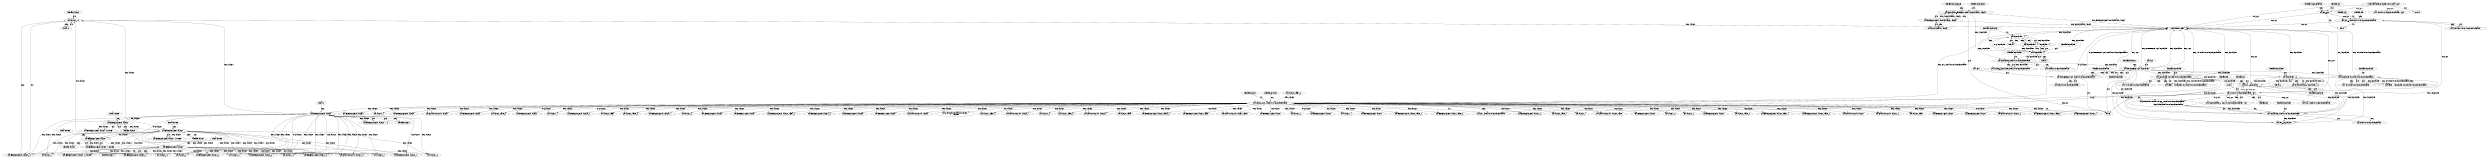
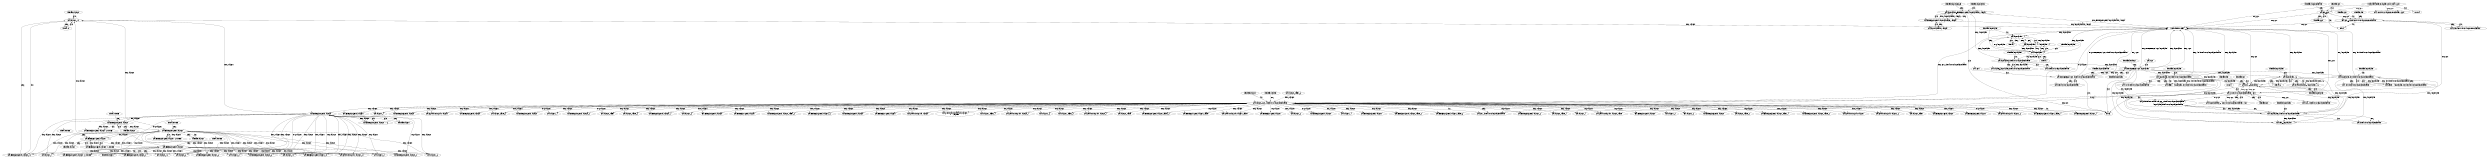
  digraph {
    n1 [label="(Call,obj_tptr+12)"]
    n2 [label="(Literal,12)"]
    n3 [label="(Call,EXTRACT_32BITS(obj_tptr+12))"]
    n4 [label="(MethodReturn,RET)"]
    n5 [label="(Call,lmp_obj_len < 4)"]
    n6 [label="(Call,EXTRACT_16BITS(obj_tptr))"]
    n7 [label="(Call,obj_tptr+6)"]
    n8 [label="(Call,EXTRACT_16BITS(obj_tptr+8))"]
    n9 [label="(Call,obj_tptr+10)"]
    n10 [label="(Call,EXTRACT_16BITS(obj_tptr+10))"]
    n11 [label="(Call,obj_tptr+4)"]
    n12 [label="(Call,obj_tptr+2)"]
    n13 [label="(Call,EXTRACT_16BITS(obj_tptr+6))"]
    n14 [label="(Identifier,obj_tptr)"]
    n15 [label="(Call,obj_tptr+2)"]
    n16 [label="(Call,EXTRACT_16BITS(obj_tptr+2))"]
    n17 [label="(Call,obj_tptr+8)"]
    n18 [label="(Call,ipaddr_string(ndo, obj_tptr+12))"]
    n19 [label="(Call,EXTRACT_16BITS(obj_tptr+2))"]
    n20 [label="(Call,EXTRACT_16BITS(obj_tptr) & 0x00FF)"]
    n21 [label="(Call,obj_tptr+12)"]
    n22 [label="(Call,EXTRACT_16BITS(obj_tptr))"]
    n23 [label="(Call,EXTRACT_16BITS(obj_tptr) & 0x00FF)"]
    n24 [label="(Identifier,obj_tptr)"]
    n25 [label="(Call,EXTRACT_16BITS(obj_tptr))"]
    n26 [label="(Call,EXTRACT_16BITS(obj_tptr))"]
    n27 [label="(Call,EXTRACT_16BITS(obj_tptr)>>8)"]
    n28 [label="(Identifier,obj_tptr)"]
    n29 [label="(Call,EXTRACT_16BITS(obj_tptr))"]
    n30 [label="(Identifier,obj_tptr)"]
    n31 [label="(Call,EXTRACT_16BITS(obj_tptr) & 0x00FF)"]
    n32 [label="(Call,obj_tptr=tptr+sizeof(struct lmp_object_header))"]
    n33 [label="(Call,EXTRACT_32BITS(obj_tptr))"]
    n34 [label="(Call,EXTRACT_16BITS(obj_tptr+offset+2))"]
    n35 [label="(Call,EXTRACT_32BITS(obj_tptr+offset+8))"]
    n36 [label="(Call,EXTRACT_32BITS(obj_tptr+8))"]
    n37 [label="(Call,obj_tptr+offset+4)"]
    n38 [label="(Call,obj_tptr+4)"]
    n39 [label="(Call,ipaddr_string(ndo, obj_tptr+offset))"]
    n40 [label="(Call,EXTRACT_16BITS(obj_tptr))"]
    n41 [label="(Call,obj_tptr+2)"]
    n42 [label="(Call,obj_tptr+8)"]
    n43 [label="(Call,EXTRACT_32BITS(obj_tptr))"]
    n44 [label="(Call,obj_tptr+offset+2)"]
    n45 [label="(Call,EXTRACT_32BITS(obj_tptr+offset+4))"]
    n46 [label="(Call,EXTRACT_16BITS(obj_tptr+offset+2))"]
    n47 [label="(Call,ipaddr_string(ndo, obj_tptr))"]
    n48 [label="(Call,ipaddr_string(ndo, obj_tptr+8))"]
    n49 [label="(Call,obj_tptr+8)"]
    n50 [label="(Call,EXTRACT_32BITS(obj_tptr))"]
    n51 [label="(Call,obj_tptr+4)"]
    n52 [label="(Block,)"]
    n53 [label="(Call,obj_tptr+offset)"]
    n54 [label="(Call,EXTRACT_16BITS(obj_tptr))"]
    n55 [label="(Call,EXTRACT_32BITS(obj_tptr))"]
    n56 [label="(Call,ipaddr_string(ndo, obj_tptr+8))"]
    n57 [label="(Call,EXTRACT_32BITS(obj_tptr+offset+4))"]
    n58 [label="(Call,EXTRACT_32BITS(obj_tptr+4))"]
    n59 [label="(Call,tptr+sizeof(struct lmp_object_header))"]
    n60 [label="(Call,EXTRACT_32BITS(obj_tptr))"]
    n61 [label="(Call,obj_tptr+4)"]
    n62 [label="(Call,EXTRACT_32BITS(obj_tptr))"]
    n63 [label="(Call,ip6addr_string(ndo, obj_tptr))"]
    n64 [label="(Call,EXTRACT_32BITS(obj_tptr))"]
    n65 [label="(Call,obj_tptr+offset+2)"]
    n66 [label="(Call,EXTRACT_16BITS(obj_tptr))"]
    n67 [label="(Call,obj_tptr+4)"]
    n68 [label="(Call,EXTRACT_16BITS(obj_tptr+2))"]
    n69 [label="(Call,obj_tptr+offset)"]
    n70 [label="(Call,obj_tptr+offset+2)"]
    n71 [label="(Call,EXTRACT_32BITS(obj_tptr+4))"]
    n72 [label="(Call,obj_tptr+8)"]
    n73 [label="(Call,EXTRACT_32BITS(obj_tptr))"]
    n74 [label="(Call,EXTRACT_16BITS(obj_tptr))"]
    n75 [label="(Call,EXTRACT_16BITS(obj_tptr+offset+2))"]
    n76 [label="(Call,EXTRACT_32BITS(obj_tptr+8))"]
    n77 [label="(Call,EXTRACT_32BITS(obj_tptr))"]
    n78 [label="(Call,EXTRACT_16BITS(obj_tptr))"]
    n79 [label="(Call,ipaddr_string(ndo, obj_tptr))"]
    n80 [label="(Call,print_unknown_data(ndo,obj_tptr,\"\n\t    \",obj_tlen))"]
    n81 [label="(Call,obj_tptr+offset+4)"]
    n82 [label="(Call,ipaddr_string(ndo, obj_tptr+4))"]
    n83 [label="(Call,obj_tptr+8)"]
    n84 [label="(Call,obj_tptr+offset+2)"]
    n85 [label="(Call,ipaddr_string(ndo, obj_tptr+4))"]
    n86 [label="(Call,obj_tptr+offset)"]
    n87 [label="(Call,EXTRACT_16BITS(obj_tptr+offset+2))"]
    n88 [label="(Call,EXTRACT_16BITS(obj_tptr+offset))"]
    n89 [label="(Call,ipaddr_string(ndo, obj_tptr+offset))"]
    n90 [label="(Call,EXTRACT_16BITS(obj_tptr))"]
    n91 [label="(Call,obj_tptr+offset+8)"]
    n92 [label="(Call,(const struct lmp_object_header *)tptr)"]
    n93 [label="(Call,tptr+=lmp_obj_len)"]
    n94 [label="(Call,lmp_obj_header = (const struct lmp_object_header *)tptr)"]
    n95 [label="(Call,print_unknown_data(ndo,tptr+sizeof(struct lmp_object_header),\"\n\t    \",\n                               lmp_obj_len-sizeof(struct lmp_object_header)))"]
    n96 [label="(Call,tptr+sizeof(struct lmp_object_header))"]
    n97 [label="(Identifier,tptr)"]
    n98 [label="(Identifier,lmp_obj_len)"]
    n99 [label="(Call,lmp_obj_len-sizeof(struct lmp_object_header))"]
    n100 [label="(Call,tlen-=lmp_obj_len)"]
    n101 [label="(Call,sizeof(struct lmp_object_header))"]
    n102 [label="(Call,lmp_obj_len-(int)sizeof(struct lmp_object_header))"]
    n103 [label="(Call,(int)sizeof(struct lmp_object_header))"]
    n104 [label="(Call,offset < (lmp_obj_len-(int)sizeof(struct lmp_object_header)))"]
    n105 [label="(Call,ND_TCHECK2(*tptr, lmp_obj_len))"]
    n106 [label="(Call,ND_TCHECK2(*tptr, sizeof(struct lmp_object_header)))"]
    n107 [label="(Call,lmp_obj_len-(int)sizeof(struct lmp_object_header))"]
    n108 [label="(Call,lmp_obj_len - 16)"]
    n109 [label="(Identifier,lmp_obj_len)"]
    n110 [label="(Call,sizeof(struct lmp_object_header))"]
    n111 [label="(Call,offset < (lmp_obj_len-(int)sizeof(struct lmp_object_header)))"]
    n112 [label="(Call,(int)sizeof(struct lmp_object_header))"]
    n113 [label="(Literal,16)"]
    n114 [label="(Call,total_subobj_len = lmp_obj_len - 16)"]
    n115 [label="(Call,lmp_obj_len-sizeof(struct lmp_object_header))"]
    n116 [label="(Call,obj_tlen=lmp_obj_len-sizeof(struct lmp_object_header))"]
    n117 [label="(Call,sizeof(struct lmp_object_header))"]
    n118 [label="(Call,lmp_obj_len % 4 || lmp_obj_len < 4)"]
    n119 [label="(Literal,4)"]
    n120 [label="(Call,lmp_obj_len % 4)"]
    n121 [label="(Literal,4)"]
    n122 [label="(Call,lmp_obj_len=EXTRACT_16BITS(lmp_obj_header->length))"]
    n123 [label="(Call,EXTRACT_16BITS(lmp_obj_header->length))"]
    n124 [label="(Call,lmp_obj_header->length)"]
    n125 [label="(Call,tptr+=sizeof(const struct lmp_common_header))"]
    n126 [label="(Call,sizeof(const struct lmp_common_header))"]
    n127 [label="(Block,)"]
    n128 [label="(Call,tptr=pptr)"]
+   n129 [label="(Identifier,pptr)"]
    n130 [label="(MethodParameterIn,register const u_char *pptr)"]
    n131 [label="(Call,(const struct lmp_common_header *)pptr)"]
    1000109
    n133 [label="(Call,EXTRACT_16BITS(obj_tptr) & 0x00FF)"]
    n134 [label="(Identifier,obj_tptr)"]
    n135 [label="(Identifier,tptr)"]
    n136 [label="(Identifier,lmp_com_header)"]
    n137 [label="(Identifier,lmp_obj_len)"]
-   n138 [label="(Literal,8)"]
    n139 [label="(Identifier,lmp_obj_len)"]
    n140 [label="(Identifier,obj_tptr)"]
    n141 [label="(Identifier,lmp_obj_len)"]
    n142 [label="(Literal,0x00FF)"]
    n143 [label="(Identifier,lmp_obj_len)"]
    n144 [label="(Identifier,tlen)"]
    n145 [label="(Identifier,lmp_obj_len)"]
    n146 [label="(Identifier,hexdump)"]
    n147 [label="(Identifier,lmp_obj_ctype)"]
    n148 [label="(Literal,0x00FF)"]
    n149 [label="(Identifier,tptr)"]
    n150 [label="(Identifier,lmp_obj_header)"]
    n151 [label="(Identifier,tlen)"]
    n152 [label="(Identifier,lmp_obj_len)"]
    n153 [label="(Literal,0x00FF)"]
-   n154 [label="(Identifier,pptr_tlen)"]
+   n154 [label="(Identifier,obj_tlen)"]
    n155 [label="(Call,*tptr)"]
    n156 [label="(Identifier,lmp_obj_len)"]
    n157 [label="(Literal,0x00FF)"]
    n158 [label="(Identifier,lmp_obj_len)"]
    n159 [label="(Identifier,tptr)"]
    n160 [label="(Identifier,obj_tptr)"]
    n161 [label="(Call,*tptr)"]
    1000244
    n1 -> n2 [label="CFG: "]
    n1 -> n3 [label="AST: "]
    n1 -> n4 [label="DDG: obj_tptr"]
    n2 -> n1 [label="AST: "]
    n3 -> n1 [label="CFG: "]
    n4 -> n5 [label="DDG: lmp_obj_len"]
    n5 -> n115 [label="DDG: lmp_obj_len"]
    n5 -> n118 [label="AST: "]
    n5 -> n118 [label="DDG: lmp_obj_len"]
    n5 -> n118 [label="DDG: 4"]
    n5 -> n119 [label="CFG: "]
    n6 -> n1 [label="DDG: obj_tptr"]
    n6 -> n3 [label="DDG: obj_tptr"]
    n6 -> n7 [label="DDG: obj_tptr"]
    n6 -> n8 [label="DDG: obj_tptr"]
    n6 -> n9 [label="DDG: obj_tptr"]
    n6 -> n10 [label="DDG: obj_tptr"]
    n6 -> n11 [label="DDG: obj_tptr"]
    n6 -> n12 [label="DDG: obj_tptr"]
    n6 -> n13 [label="DDG: obj_tptr"]
    n6 -> n14 [label="CFG: "]
    n6 -> n15 [label="DDG: obj_tptr"]
    n6 -> n16 [label="DDG: obj_tptr"]
    n6 -> n17 [label="DDG: obj_tptr"]
    n6 -> n18 [label="DDG: obj_tptr"]
    n6 -> n19 [label="DDG: obj_tptr"]
    n6 -> n20 [label="AST: "]
    n6 -> n20 [label="DDG: obj_tptr"]
    n6 -> n21 [label="DDG: obj_tptr"]
    n14 -> n6 [label="AST: "]
    n22 -> n6 [label="DDG: obj_tptr"]
    n22 -> n23 [label="AST: "]
    n22 -> n23 [label="DDG: obj_tptr"]
    n22 -> n24 [label="CFG: "]
    n24 -> n22 [label="AST: "]
    n25 -> n1 [label="DDG: obj_tptr"]
    n25 -> n3 [label="DDG: obj_tptr"]
    n25 -> n7 [label="DDG: obj_tptr"]
    n25 -> n8 [label="DDG: obj_tptr"]
    n25 -> n9 [label="DDG: obj_tptr"]
    n25 -> n10 [label="DDG: obj_tptr"]
    n25 -> n11 [label="DDG: obj_tptr"]
    n25 -> n12 [label="DDG: obj_tptr"]
    n25 -> n13 [label="DDG: obj_tptr"]
    n25 -> n15 [label="DDG: obj_tptr"]
    n25 -> n16 [label="DDG: obj_tptr"]
    n25 -> n17 [label="DDG: obj_tptr"]
    n25 -> n18 [label="DDG: obj_tptr"]
    n25 -> n19 [label="DDG: obj_tptr"]
    n25 -> n21 [label="DDG: obj_tptr"]
    n25 -> n22 [label="DDG: obj_tptr"]
    n25 -> n26 [label="DDG: obj_tptr"]
    n25 -> n27 [label="AST: "]
    n25 -> n27 [label="DDG: obj_tptr"]
    n25 -> n28 [label="CFG: "]
    n26 -> n29 [label="DDG: obj_tptr"]
    n26 -> n30 [label="CFG: "]
    n26 -> n31 [label="AST: "]
    n26 -> n31 [label="DDG: obj_tptr"]
    n28 -> n25 [label="AST: "]
    n29 -> n1 [label="DDG: obj_tptr"]
    n29 -> n3 [label="DDG: obj_tptr"]
    n29 -> n7 [label="DDG: obj_tptr"]
    n29 -> n8 [label="DDG: obj_tptr"]
    n29 -> n9 [label="DDG: obj_tptr"]
    n29 -> n10 [label="DDG: obj_tptr"]
    n29 -> n11 [label="DDG: obj_tptr"]
    n29 -> n12 [label="DDG: obj_tptr"]
    n29 -> n13 [label="DDG: obj_tptr"]
    n29 -> n15 [label="DDG: obj_tptr"]
    n29 -> n16 [label="DDG: obj_tptr"]
    n29 -> n17 [label="DDG: obj_tptr"]
    n29 -> n18 [label="DDG: obj_tptr"]
    n29 -> n19 [label="DDG: obj_tptr"]
    n29 -> n21 [label="DDG: obj_tptr"]
    n29 -> n22 [label="DDG: obj_tptr"]
    n29 -> n133 [label="AST: "]
    n29 -> n133 [label="DDG: obj_tptr"]
    n29 -> n134 [label="CFG: "]
    n30 -> n26 [label="AST: "]
    n32 -> n4 [label="DDG: tptr+sizeof(struct lmp_object_header)"]
    n32 -> n4 [label="DDG: obj_tptr"]
    n32 -> n25 [label="DDG: obj_tptr"]
    n32 -> n33 [label="DDG: obj_tptr"]
    n32 -> n34 [label="DDG: obj_tptr"]
    n32 -> n35 [label="DDG: obj_tptr"]
    n32 -> n36 [label="DDG: obj_tptr"]
    n32 -> n37 [label="DDG: obj_tptr"]
    n32 -> n38 [label="DDG: obj_tptr"]
    n32 -> n39 [label="DDG: obj_tptr"]
    n32 -> n40 [label="DDG: obj_tptr"]
    n32 -> n41 [label="DDG: obj_tptr"]
    n32 -> n42 [label="DDG: obj_tptr"]
    n32 -> n43 [label="DDG: obj_tptr"]
    n32 -> n44 [label="DDG: obj_tptr"]
    n32 -> n45 [label="DDG: obj_tptr"]
    n32 -> n46 [label="DDG: obj_tptr"]
    n32 -> n47 [label="DDG: obj_tptr"]
    n32 -> n48 [label="DDG: obj_tptr"]
    n32 -> n49 [label="DDG: obj_tptr"]
    n32 -> n50 [label="DDG: obj_tptr"]
    n32 -> n51 [label="DDG: obj_tptr"]
    n32 -> n52 [label="AST: "]
    n32 -> n53 [label="DDG: obj_tptr"]
    n32 -> n54 [label="DDG: obj_tptr"]
    n32 -> n55 [label="DDG: obj_tptr"]
    n32 -> n56 [label="DDG: obj_tptr"]
    n32 -> n57 [label="DDG: obj_tptr"]
    n32 -> n58 [label="DDG: obj_tptr"]
    n32 -> n59 [label="CFG: "]
    n32 -> n60 [label="DDG: obj_tptr"]
    n32 -> n61 [label="DDG: obj_tptr"]
    n32 -> n62 [label="DDG: obj_tptr"]
    n32 -> n63 [label="DDG: obj_tptr"]
    n32 -> n64 [label="DDG: obj_tptr"]
    n32 -> n65 [label="DDG: obj_tptr"]
    n32 -> n66 [label="DDG: obj_tptr"]
    n32 -> n67 [label="DDG: obj_tptr"]
    n32 -> n68 [label="DDG: obj_tptr"]
    n32 -> n69 [label="DDG: obj_tptr"]
    n32 -> n70 [label="DDG: obj_tptr"]
    n32 -> n71 [label="DDG: obj_tptr"]
    n32 -> n72 [label="DDG: obj_tptr"]
    n32 -> n73 [label="DDG: obj_tptr"]
    n32 -> n74 [label="DDG: obj_tptr"]
    n32 -> n75 [label="DDG: obj_tptr"]
    n32 -> n76 [label="DDG: obj_tptr"]
    n32 -> n77 [label="DDG: obj_tptr"]
    n32 -> n78 [label="DDG: obj_tptr"]
    n32 -> n79 [label="DDG: obj_tptr"]
    n32 -> n80 [label="DDG: obj_tptr"]
    n32 -> n81 [label="DDG: obj_tptr"]
    n32 -> n82 [label="DDG: obj_tptr"]
    n32 -> n83 [label="DDG: obj_tptr"]
    n32 -> n84 [label="DDG: obj_tptr"]
    n32 -> n85 [label="DDG: obj_tptr"]
    n32 -> n86 [label="DDG: obj_tptr"]
    n32 -> n87 [label="DDG: obj_tptr"]
    n32 -> n88 [label="DDG: obj_tptr"]
    n32 -> n89 [label="DDG: obj_tptr"]
    n32 -> n90 [label="DDG: obj_tptr"]
    n59 -> n32 [label="AST: "]
    n91 -> n32 [label="DDG: obj_tptr"]
    n92 -> n4 [label="DDG: tptr"]
    n92 -> n32 [label="DDG: 4"]
    n92 -> n59 [label="DDG: tptr"]
    n92 -> n93 [label="DDG: tptr"]
    n92 -> n94 [label="AST: "]
    n92 -> n94 [label="DDG: tptr"]
    n92 -> n95 [label="DDG: tptr"]
    n92 -> n96 [label="DDG: tptr"]
    n92 -> n97 [label="CFG: "]
    n93 -> n4 [label="DDG: tptr"]
    n93 -> n52 [label="AST: "]
    n93 -> n92 [label="DDG: tptr"]
    n93 -> n98 [label="CFG: "]
    n94 -> n92 [label="CFG: "]
    n95 -> n99 [label="CFG: "]
    n97 -> n92 [label="AST: "]
    n98 -> n93 [label="AST: "]
    n99 -> n93 [label="DDG: lmp_obj_len"]
    n99 -> n95 [label="AST: "]
    n99 -> n95 [label="DDG: lmp_obj_len"]
    n99 -> n100 [label="DDG: lmp_obj_len"]
    n99 -> n101 [label="CFG: "]
    n101 -> n99 [label="AST: "]
    n102 -> n4 [label="DDG: lmp_obj_len"]
    n102 -> n4 [label="DDG: (int)sizeof(struct lmp_object_header)"]
    n102 -> n93 [label="DDG: lmp_obj_len"]
    n102 -> n99 [label="DDG: lmp_obj_len"]
    n102 -> n100 [label="DDG: lmp_obj_len"]
    n102 -> n103 [label="CFG: "]
    n102 -> n104 [label="AST: "]
    n102 -> n104 [label="DDG: lmp_obj_len"]
    n102 -> n104 [label="DDG: (int)sizeof(struct lmp_object_header)"]
    n103 -> n102 [label="AST: "]
    n104 -> n102 [label="CFG: "]
    n105 -> n4 [label="DDG: ND_TCHECK2(*tptr, lmp_obj_len)"]
    n105 -> n4 [label="DDG: lmp_obj_len"]
    n105 -> n4 [label="DDG: *tptr"]
    n105 -> n52 [label="AST: "]
    n105 -> n93 [label="DDG: lmp_obj_len"]
    n105 -> n99 [label="DDG: lmp_obj_len"]
    n105 -> n100 [label="DDG: lmp_obj_len"]
    n105 -> n102 [label="DDG: lmp_obj_len"]
    n105 -> n106 [label="DDG: *tptr"]
    n105 -> n107 [label="DDG: lmp_obj_len"]
    n105 -> n108 [label="DDG: lmp_obj_len"]
    n105 -> n109 [label="CFG: "]
    n106 -> n4 [label="DDG: *tptr"]
    n106 -> n4 [label="DDG: ND_TCHECK2(*tptr, sizeof(struct lmp_object_header))"]
    n106 -> n52 [label="AST: "]
    n106 -> n105 [label="DDG: *tptr"]
    n106 -> n110 [label="CFG: "]
    n107 -> n4 [label="DDG: lmp_obj_len"]
    n107 -> n4 [label="DDG: (int)sizeof(struct lmp_object_header)"]
    n107 -> n93 [label="DDG: lmp_obj_len"]
    n107 -> n99 [label="DDG: lmp_obj_len"]
    n107 -> n100 [label="DDG: lmp_obj_len"]
    n107 -> n111 [label="AST: "]
    n107 -> n111 [label="DDG: lmp_obj_len"]
    n107 -> n111 [label="DDG: (int)sizeof(struct lmp_object_header)"]
    n107 -> n112 [label="CFG: "]
    n108 -> n4 [label="DDG: lmp_obj_len"]
    n108 -> n93 [label="DDG: lmp_obj_len"]
    n108 -> n99 [label="DDG: lmp_obj_len"]
    n108 -> n100 [label="DDG: lmp_obj_len"]
+   n108 -> n113 [label="CFG: "]
    n108 -> n114 [label="AST: "]
    n108 -> n114 [label="DDG: lmp_obj_len"]
    n108 -> n114 [label="DDG: 16"]
    n109 -> n105 [label="AST: "]
    n110 -> n106 [label="AST: "]
    n111 -> n107 [label="CFG: "]
    n112 -> n107 [label="AST: "]
    n113 -> n108 [label="AST: "]
    n114 -> n108 [label="CFG: "]
    n115 -> n105 [label="DDG: lmp_obj_len"]
    n115 -> n116 [label="AST: "]
    n115 -> n116 [label="DDG: lmp_obj_len"]
    n115 -> n117 [label="CFG: "]
    n116 -> n115 [label="CFG: "]
    n117 -> n115 [label="AST: "]
    n118 -> n5 [label="CFG: "]
    n118 -> n120 [label="CFG: "]
    n119 -> n5 [label="AST: "]
    n120 -> n4 [label="DDG: lmp_obj_len"]
    n120 -> n5 [label="DDG: lmp_obj_len"]
    n120 -> n115 [label="DDG: lmp_obj_len"]
    n120 -> n118 [label="AST: "]
    n120 -> n118 [label="DDG: lmp_obj_len"]
    n120 -> n118 [label="DDG: 4"]
    n120 -> n121 [label="CFG: "]
    n121 -> n120 [label="AST: "]
    n122 -> n4 [label="DDG: EXTRACT_16BITS(lmp_obj_header->length)"]
    n122 -> n52 [label="AST: "]
    n122 -> n120 [label="DDG: lmp_obj_len"]
    n122 -> n123 [label="CFG: "]
    n123 -> n4 [label="DDG: lmp_obj_header->length"]
    n123 -> n122 [label="AST: "]
    n123 -> n122 [label="DDG: lmp_obj_header->length"]
    n123 -> n124 [label="CFG: "]
    n124 -> n123 [label="AST: "]
    n125 -> n4 [label="DDG: tptr"]
    n125 -> n92 [label="DDG: tptr"]
    n125 -> n126 [label="CFG: "]
    n125 -> n127 [label="AST: "]
    n126 -> n125 [label="AST: "]
    n128 -> n4 [label="DDG: tptr"]
    n128 -> n125 [label="DDG: tptr"]
    n128 -> n127 [label="AST: "]
+   n128 -> n129 [label="CFG: "]
+   n129 -> n128 [label="AST: "]
    n130 -> n4 [label="DDG: pptr"]
    n130 -> n128 [label="DDG: pptr"]
    n130 -> n131 [label="DDG: pptr"]
    n130 -> 1000109 [label="AST: "]
    n134 -> n29 [label="AST: "]
    n135 -> n125 [label="AST: "]
    n136 -> n128 [label="CFG: "]
    n137 -> n107 [label="AST: "]
-   n138 -> n25 [label="CFG: "]
    n139 -> n108 [label="AST: "]
    n140 -> n32 [label="AST: "]
    n141 -> n115 [label="AST: "]
    n142 -> n6 [label="CFG: "]
    n143 -> n102 [label="AST: "]
    n144 -> n93 [label="CFG: "]
    n145 -> n5 [label="AST: "]
    n145 -> n120 [label="CFG: "]
    n146 -> n105 [label="CFG: "]
    n147 -> n122 [label="CFG: "]
    n148 -> n22 [label="CFG: "]
    n149 -> n93 [label="AST: "]
    n150 -> n106 [label="CFG: "]
    n151 -> n125 [label="CFG: "]
    n152 -> n99 [label="AST: "]
    n153 -> n26 [label="CFG: "]
    n154 -> n32 [label="CFG: "]
    n155 -> n105 [label="AST: "]
    n156 -> n120 [label="AST: "]
    n157 -> n29 [label="CFG: "]
    n158 -> n122 [label="AST: "]
    n159 -> n128 [label="AST: "]
    n160 -> n1 [label="AST: "]
    n161 -> n106 [label="AST: "]
    1000244 -> n92 [label="AST: "]
  }
